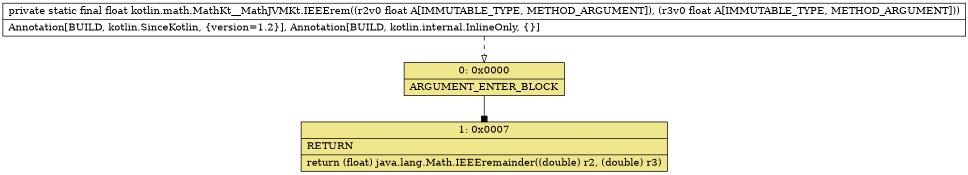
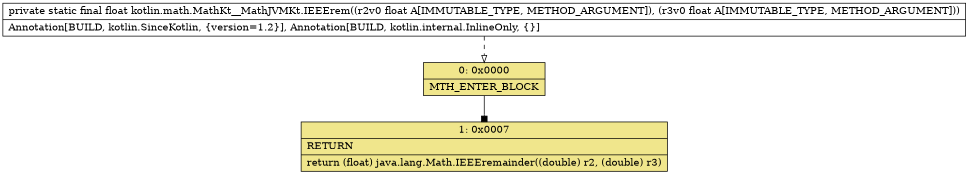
  digraph {
    node [shape=record style=filled fillcolor=khaki]
-   n1 [label="{0\:\ 0x0000|ARGUMENT_ENTER_BLOCK\l}"]
+   n1 [label="{0\:\ 0x0000|MTH_ENTER_BLOCK\l}"]
    n2 [label="{1\:\ 0x0007|RETURN\l|return (float) java.lang.Math.IEEEremainder((double) r2, (double) r3)\l}"]
    n3 [label="{private static final float kotlin.math.MathKt__MathJVMKt.IEEErem((r2v0 float A[IMMUTABLE_TYPE, METHOD_ARGUMENT]), (r3v0 float A[IMMUTABLE_TYPE, METHOD_ARGUMENT]))  | Annotation[BUILD, kotlin.SinceKotlin, \{version=1.2\}], Annotation[BUILD, kotlin.internal.InlineOnly, \{\}]\l}" fillcolor=white]
    n1 -> n2 [style=solid arrowhead=box]
    n3 -> n1 [style=dashed arrowhead=onormal]
  }
